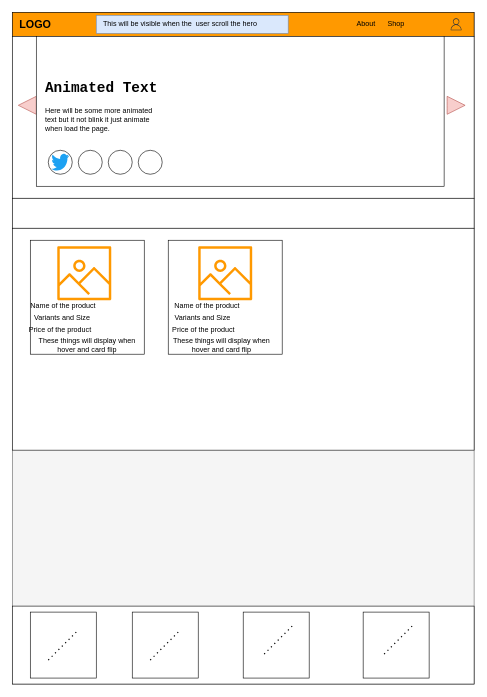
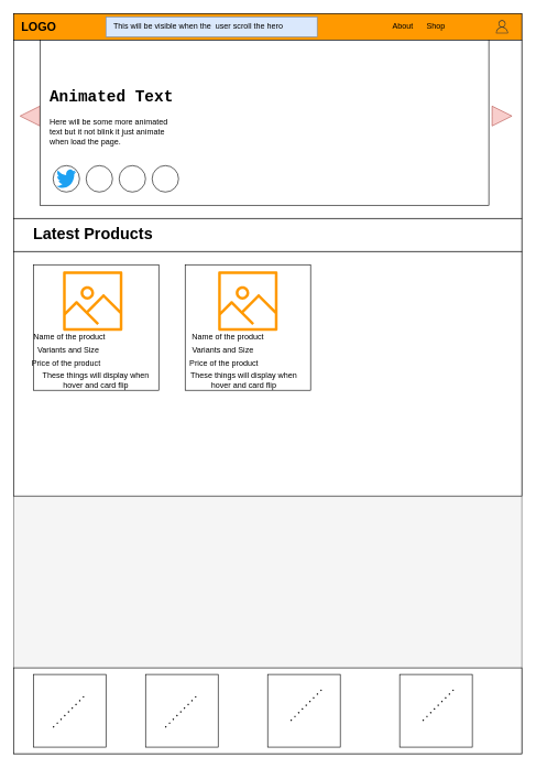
  <mxCell id="0" />
  <mxCell id="1" parent="0" />
  <mxCell id="2" value="" style="rounded=0;whiteSpace=wrap;html=1;fillColor=#f5f5f5;fontColor=#333333;strokeColor=#666666;" vertex="1" parent="1"><mxGeometry x="20" y="20" width="770" height="1120" as="geometry" /></mxCell>
  <mxCell id="3" value="&lt;h2&gt;&lt;b&gt;&amp;nbsp; LOGO&lt;/b&gt;&lt;/h2&gt;" style="rounded=0;whiteSpace=wrap;html=1;align=left;fillColor=#ff9900;" vertex="1" parent="1"><mxGeometry x="20" y="20" width="770" height="40" as="geometry" /></mxCell>
  <mxCell id="4" value="" style="rounded=0;whiteSpace=wrap;html=1;align=left;fillColor=#dae8fc;strokeColor=#6c8ebf;" vertex="1" parent="1"><mxGeometry x="160" y="25" width="320" height="30" as="geometry" /></mxCell>
  <mxCell id="5" value="" style="shape=image;html=1;verticalAlign=top;verticalLabelPosition=bottom;labelBackgroundColor=#ffffff;imageAspect=0;aspect=fixed;image=https://cdn4.iconfinder.com/data/icons/ionicons/512/icon-ios7-search-strong-128.png" vertex="1" parent="1"><mxGeometry x="450" y="30" width="20" height="20" as="geometry" /></mxCell>
  <mxCell id="6" value="About" style="text;html=1;strokeColor=none;fillColor=none;align=center;verticalAlign=middle;whiteSpace=wrap;rounded=0;" vertex="1" parent="1"><mxGeometry x="580" y="25" width="60" height="30" as="geometry" /></mxCell>
  <mxCell id="7" value="Shop" style="text;html=1;strokeColor=none;fillColor=none;align=center;verticalAlign=middle;whiteSpace=wrap;rounded=0;" vertex="1" parent="1"><mxGeometry x="630" y="25" width="60" height="30" as="geometry" /></mxCell>
  <mxCell id="8" value="" style="sketch=0;outlineConnect=0;fontColor=#232F3E;gradientColor=none;fillColor=#232F3E;strokeColor=none;dashed=0;verticalLabelPosition=bottom;verticalAlign=top;align=center;html=1;fontSize=12;fontStyle=0;aspect=fixed;pointerEvents=1;shape=mxgraph.aws4.user;" vertex="1" parent="1"><mxGeometry x="750" y="30" width="20" height="20" as="geometry" /></mxCell>
  <mxCell id="9" value="This will be visible when the&amp;nbsp; user scroll the hero" style="text;html=1;strokeColor=none;fillColor=none;align=center;verticalAlign=middle;whiteSpace=wrap;rounded=0;" vertex="1" parent="1"><mxGeometry x="160" y="25" width="280" height="30" as="geometry" /></mxCell>
  <mxCell id="10" value="" style="rounded=0;whiteSpace=wrap;html=1;align=left;" vertex="1" parent="1"><mxGeometry x="20" y="60" width="770" height="270" as="geometry" /></mxCell>
  <mxCell id="11" value="" style="html=1;shadow=0;dashed=0;align=center;verticalAlign=middle;shape=mxgraph.arrows2.arrow;dy=0.6;dx=40;flipH=1;notch=0;fillColor=#f8cecc;strokeColor=#b85450;" vertex="1" parent="1"><mxGeometry x="30" y="160" width="30" height="30" as="geometry" /></mxCell>
  <mxCell id="12" value="" style="html=1;shadow=0;dashed=0;align=center;verticalAlign=middle;shape=mxgraph.arrows2.arrow;dy=0.6;dx=40;flipH=1;notch=0;fillColor=#f8cecc;strokeColor=#b85450;rotation=-180;" vertex="1" parent="1"><mxGeometry x="745" y="160" width="30" height="30" as="geometry" /></mxCell>
  <mxCell id="13" value="" style="rounded=0;whiteSpace=wrap;html=1;align=left;" vertex="1" parent="1"><mxGeometry x="60" y="60" width="680" height="250" as="geometry" /></mxCell>
  <mxCell id="14" value="&lt;h1&gt;&lt;font face=&quot;Courier New&quot;&gt;Animated Text&lt;/font&gt;&lt;/h1&gt;&lt;p&gt;Here will be some more animated text but it not blink it just animate when load the page.&lt;/p&gt;" style="text;html=1;strokeColor=none;fillColor=none;spacing=5;spacingTop=-20;whiteSpace=wrap;overflow=hidden;rounded=0;align=left;" vertex="1" parent="1"><mxGeometry x="70" y="125" width="200" height="105" as="geometry" /></mxCell>
  <mxCell id="15" value="" style="ellipse;whiteSpace=wrap;html=1;aspect=fixed;fontFamily=Courier New;align=left;" vertex="1" parent="1"><mxGeometry x="80" y="250" width="40" height="40" as="geometry" /></mxCell>
  <mxCell id="16" value="" style="dashed=0;outlineConnect=0;html=1;align=center;labelPosition=center;verticalLabelPosition=bottom;verticalAlign=top;shape=mxgraph.weblogos.twitter;fillColor=#1DA1F2;strokeColor=none;fontFamily=Courier New;" vertex="1" parent="1"><mxGeometry x="85" y="255" width="30" height="30" as="geometry" /></mxCell>
  <mxCell id="17" value="" style="ellipse;whiteSpace=wrap;html=1;aspect=fixed;fontFamily=Courier New;align=left;" vertex="1" parent="1"><mxGeometry x="130" y="250" width="40" height="40" as="geometry" /></mxCell>
  <mxCell id="18" value="" style="shape=image;html=1;verticalAlign=top;verticalLabelPosition=bottom;labelBackgroundColor=#ffffff;imageAspect=0;aspect=fixed;image=https://cdn3.iconfinder.com/data/icons/free-social-icons/67/facebook_circle_color-128.png;fontFamily=Courier New;" vertex="1" parent="1"><mxGeometry x="130" y="250" width="40" height="40" as="geometry" /></mxCell>
  <mxCell id="19" value="" style="ellipse;whiteSpace=wrap;html=1;aspect=fixed;fontFamily=Courier New;align=left;" vertex="1" parent="1"><mxGeometry x="180" y="250" width="40" height="40" as="geometry" /></mxCell>
  <mxCell id="20" value="" style="shape=image;html=1;verticalAlign=top;verticalLabelPosition=bottom;labelBackgroundColor=#ffffff;imageAspect=0;aspect=fixed;image=https://cdn2.iconfinder.com/data/icons/social-media-2285/512/1_Instagram_colored_svg_1-128.png;fontFamily=Courier New;" vertex="1" parent="1"><mxGeometry x="185" y="255" width="30" height="30" as="geometry" /></mxCell>
  <mxCell id="21" value="" style="ellipse;whiteSpace=wrap;html=1;aspect=fixed;fontFamily=Courier New;align=left;" vertex="1" parent="1"><mxGeometry x="230" y="250" width="40" height="40" as="geometry" /></mxCell>
  <mxCell id="22" value="" style="shape=image;html=1;verticalAlign=top;verticalLabelPosition=bottom;labelBackgroundColor=#ffffff;imageAspect=0;aspect=fixed;image=https://cdn4.iconfinder.com/data/icons/logos-brands-in-colors/48/google-gmail-128.png;fontFamily=Courier New;" vertex="1" parent="1"><mxGeometry x="235" y="255" width="30" height="30" as="geometry" /></mxCell>
  <mxCell id="23" value="" style="rounded=0;whiteSpace=wrap;html=1;fontFamily=Courier New;align=left;" vertex="1" parent="1"><mxGeometry x="20" y="330" width="770" height="50" as="geometry" /></mxCell>
+ <mxCell id="24" value="&lt;font face=&quot;Helvetica&quot;&gt;Latest Products&lt;/font&gt;" style="text;strokeColor=none;fillColor=none;html=1;fontSize=24;fontStyle=1;verticalAlign=middle;align=center;fontFamily=Courier New;" vertex="1" parent="1"><mxGeometry x="60" y="330" width="160" height="50" as="geometry" /></mxCell>
  <mxCell id="25" value="" style="rounded=0;whiteSpace=wrap;html=1;fontFamily=Helvetica;align=left;" vertex="1" parent="1"><mxGeometry x="20" y="380" width="770" height="370" as="geometry" /></mxCell>
  <mxCell id="26" value="" style="whiteSpace=wrap;html=1;aspect=fixed;fontFamily=Helvetica;align=left;" vertex="1" parent="1"><mxGeometry x="50" y="400" width="190" height="190" as="geometry" /></mxCell>
  <mxCell id="27" value="" style="sketch=0;outlineConnect=0;fontColor=#232F3E;gradientColor=none;fillColor=#FF9900;strokeColor=none;dashed=0;verticalLabelPosition=bottom;verticalAlign=top;align=center;html=1;fontSize=12;fontStyle=0;aspect=fixed;pointerEvents=1;shape=mxgraph.aws4.container_registry_image;fontFamily=Helvetica;" vertex="1" parent="1"><mxGeometry x="95" y="410" width="90" height="90" as="geometry" /></mxCell>
  <mxCell id="28" value="Name of the product" style="text;html=1;strokeColor=none;fillColor=none;align=center;verticalAlign=middle;whiteSpace=wrap;rounded=0;fontFamily=Helvetica;" vertex="1" parent="1"><mxGeometry x="40" y="500" width="130" height="20" as="geometry" /></mxCell>
  <mxCell id="29" value="Variants and Size&amp;nbsp;" style="text;html=1;strokeColor=none;fillColor=none;align=center;verticalAlign=middle;whiteSpace=wrap;rounded=0;fontFamily=Helvetica;" vertex="1" parent="1"><mxGeometry x="40" y="520" width="130" height="20" as="geometry" /></mxCell>
  <mxCell id="30" style="edgeStyle=orthogonalEdgeStyle;rounded=0;orthogonalLoop=1;jettySize=auto;html=1;exitX=0.5;exitY=1;exitDx=0;exitDy=0;fontFamily=Helvetica;" edge="1" parent="1" source="29" target="29"><mxGeometry relative="1" as="geometry" /></mxCell>
  <mxCell id="31" value="Price of the product" style="text;html=1;strokeColor=none;fillColor=none;align=center;verticalAlign=middle;whiteSpace=wrap;rounded=0;fontFamily=Helvetica;" vertex="1" parent="1"><mxGeometry x="35" y="540" width="130" height="20" as="geometry" /></mxCell>
  <mxCell id="32" value="These things will display when hover and card flip" style="text;html=1;strokeColor=none;fillColor=none;align=center;verticalAlign=middle;whiteSpace=wrap;rounded=0;fontFamily=Helvetica;" vertex="1" parent="1"><mxGeometry x="50" y="560" width="190" height="30" as="geometry" /></mxCell>
  <mxCell id="33" value="" style="whiteSpace=wrap;html=1;aspect=fixed;fontFamily=Helvetica;align=left;" vertex="1" parent="1"><mxGeometry x="280" y="400" width="190" height="190" as="geometry" /></mxCell>
  <mxCell id="34" value="" style="sketch=0;outlineConnect=0;fontColor=#232F3E;gradientColor=none;fillColor=#FF9900;strokeColor=none;dashed=0;verticalLabelPosition=bottom;verticalAlign=top;align=center;html=1;fontSize=12;fontStyle=0;aspect=fixed;pointerEvents=1;shape=mxgraph.aws4.container_registry_image;fontFamily=Helvetica;" vertex="1" parent="1"><mxGeometry x="330" y="410" width="90" height="90" as="geometry" /></mxCell>
  <mxCell id="35" value="Name of the product" style="text;html=1;strokeColor=none;fillColor=none;align=center;verticalAlign=middle;whiteSpace=wrap;rounded=0;fontFamily=Helvetica;" vertex="1" parent="1"><mxGeometry x="280" y="500" width="130" height="20" as="geometry" /></mxCell>
  <mxCell id="36" value="Variants and Size&amp;nbsp;" style="text;html=1;strokeColor=none;fillColor=none;align=center;verticalAlign=middle;whiteSpace=wrap;rounded=0;fontFamily=Helvetica;" vertex="1" parent="1"><mxGeometry x="274" y="520" width="130" height="20" as="geometry" /></mxCell>
  <mxCell id="37" value="Price of the product" style="text;html=1;strokeColor=none;fillColor=none;align=center;verticalAlign=middle;whiteSpace=wrap;rounded=0;fontFamily=Helvetica;" vertex="1" parent="1"><mxGeometry x="274" y="540" width="130" height="20" as="geometry" /></mxCell>
  <mxCell id="38" value="These things will display when hover and card flip" style="text;html=1;strokeColor=none;fillColor=none;align=center;verticalAlign=middle;whiteSpace=wrap;rounded=0;fontFamily=Helvetica;" vertex="1" parent="1"><mxGeometry x="274" y="560" width="190" height="30" as="geometry" /></mxCell>
  <mxCell id="39" value="" style="rounded=0;whiteSpace=wrap;html=1;fontFamily=Helvetica;align=left;" vertex="1" parent="1"><mxGeometry x="20" y="1010" width="770" height="130" as="geometry" /></mxCell>
  <mxCell id="40" value="" style="whiteSpace=wrap;html=1;aspect=fixed;fontFamily=Helvetica;align=left;" vertex="1" parent="1"><mxGeometry x="50" y="1020" width="110" height="110" as="geometry" /></mxCell>
  <mxCell id="41" value="" style="whiteSpace=wrap;html=1;aspect=fixed;fontFamily=Helvetica;align=left;" vertex="1" parent="1"><mxGeometry x="220" y="1020" width="110" height="110" as="geometry" /></mxCell>
  <mxCell id="42" value="" style="whiteSpace=wrap;html=1;aspect=fixed;fontFamily=Helvetica;align=left;" vertex="1" parent="1"><mxGeometry x="405" y="1020" width="110" height="110" as="geometry" /></mxCell>
  <mxCell id="43" value="" style="whiteSpace=wrap;html=1;aspect=fixed;fontFamily=Helvetica;align=left;" vertex="1" parent="1"><mxGeometry x="605" y="1020" width="110" height="110" as="geometry" /></mxCell>
  <mxCell id="44" value="" style="endArrow=none;dashed=1;html=1;dashPattern=1 3;strokeWidth=2;rounded=0;fontFamily=Helvetica;" edge="1" parent="1"><mxGeometry width="50" height="50" relative="1" as="geometry"><mxPoint x="80" y="1100" as="sourcePoint" /><mxPoint x="130" y="1050" as="targetPoint" /></mxGeometry></mxCell>
  <mxCell id="45" value="" style="endArrow=none;dashed=1;html=1;dashPattern=1 3;strokeWidth=2;rounded=0;fontFamily=Helvetica;" edge="1" parent="1"><mxGeometry width="50" height="50" relative="1" as="geometry"><mxPoint x="250" y="1100" as="sourcePoint" /><mxPoint x="300" y="1050" as="targetPoint" /></mxGeometry></mxCell>
  <mxCell id="46" value="" style="endArrow=none;dashed=1;html=1;dashPattern=1 3;strokeWidth=2;rounded=0;fontFamily=Helvetica;" edge="1" parent="1"><mxGeometry width="50" height="50" relative="1" as="geometry"><mxPoint x="440" y="1090" as="sourcePoint" /><mxPoint x="490" y="1040" as="targetPoint" /></mxGeometry></mxCell>
  <mxCell id="47" value="" style="endArrow=none;dashed=1;html=1;dashPattern=1 3;strokeWidth=2;rounded=0;fontFamily=Helvetica;" edge="1" parent="1"><mxGeometry width="50" height="50" relative="1" as="geometry"><mxPoint x="640" y="1090" as="sourcePoint" /><mxPoint x="690" y="1040" as="targetPoint" /></mxGeometry></mxCell>
